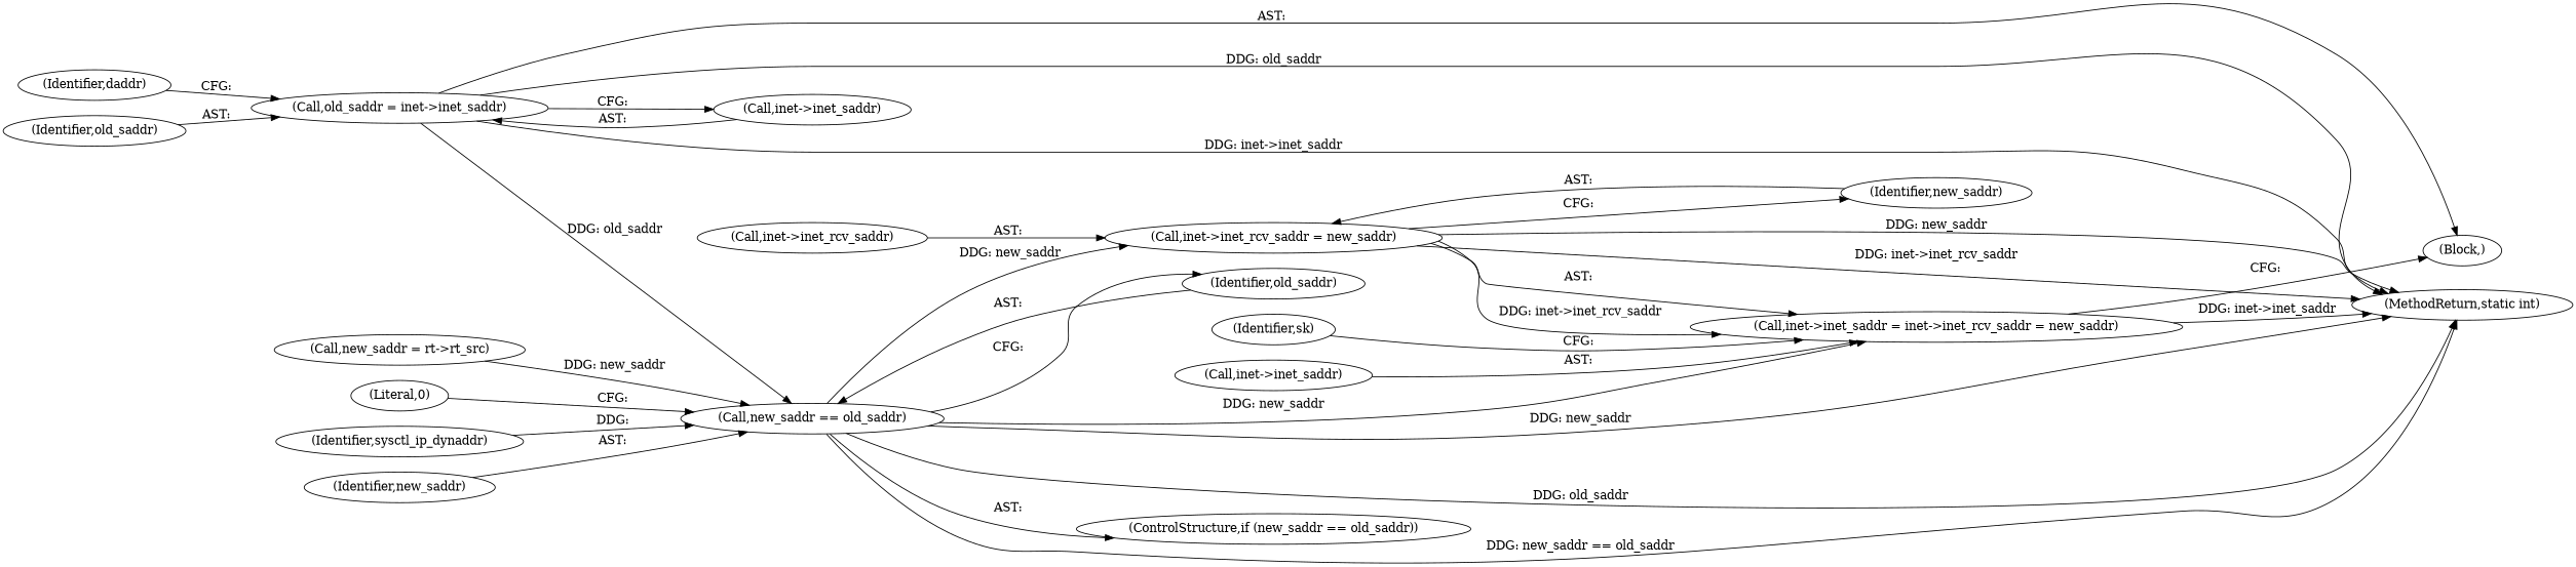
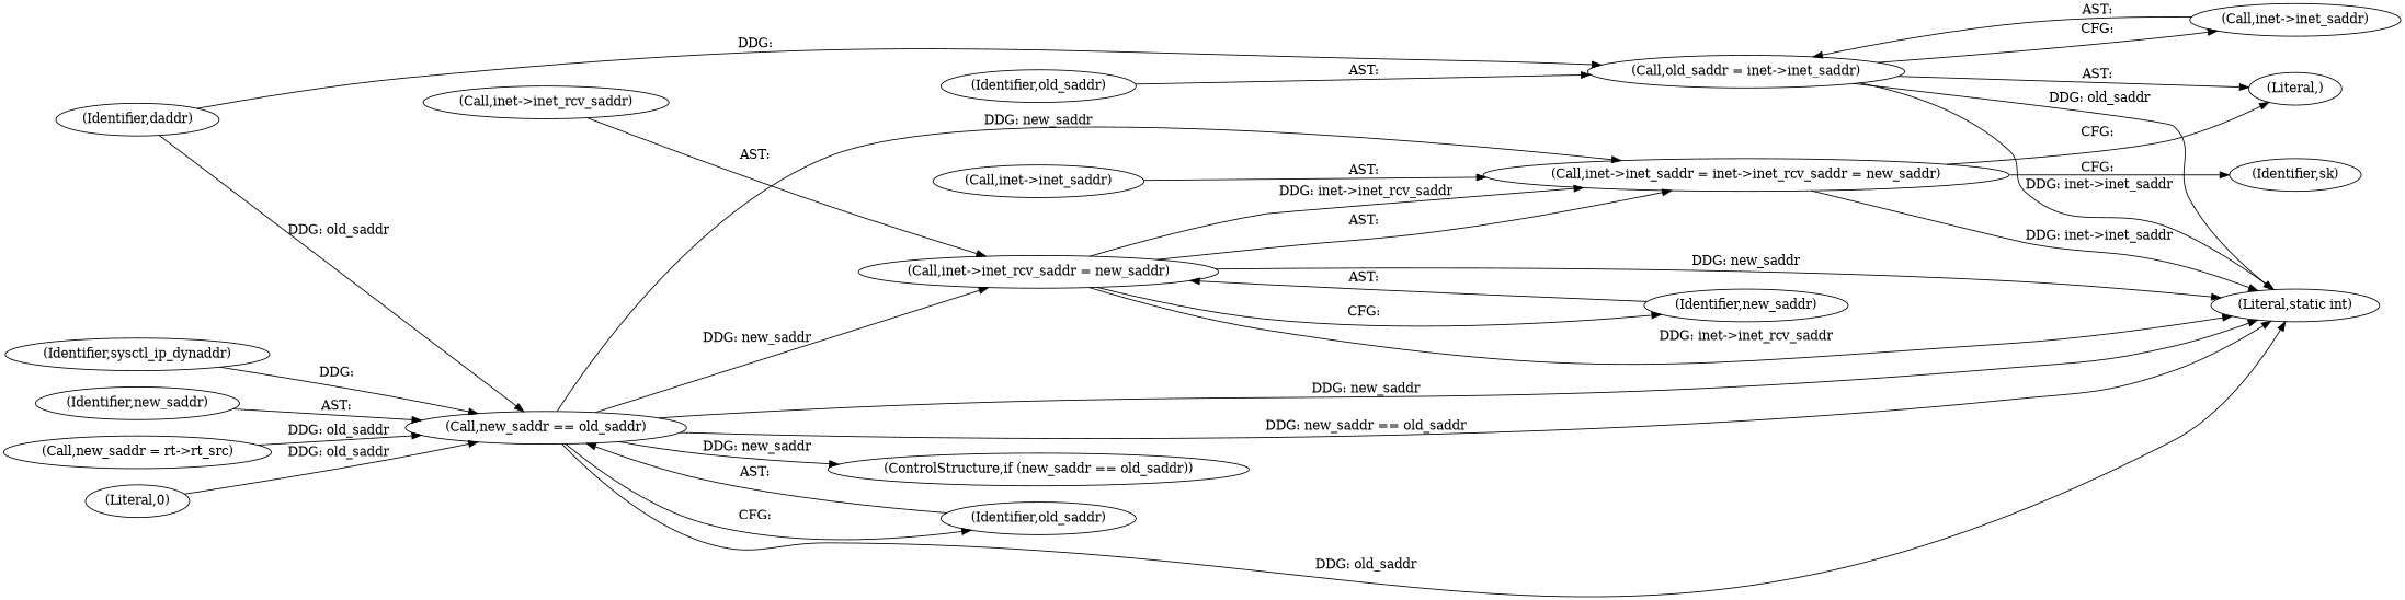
  digraph {
    rankdir=LR
    n1 [label="(Call,old_saddr = inet->inet_saddr)"]
    n2 [label="(Call,new_saddr == old_saddr)"]
    n3 [label="(Call,inet->inet_saddr)"]
-   n4 [label="(Block,)"]
-   n5 [label="(MethodReturn,static int)"]
+   n4 [label="(Literal,)"]
+   n5 [label="(Literal,static int)"]
    n6 [label="(Call,inet->inet_saddr = inet->inet_rcv_saddr = new_saddr)"]
    n7 [label="(Call,inet->inet_rcv_saddr = new_saddr)"]
    n8 [label="(Identifier,old_saddr)"]
    n9 [label="(ControlStructure,if (new_saddr == old_saddr))"]
    n10 [label="(Identifier,new_saddr)"]
    n11 [label="(Identifier,sk)"]
    n12 [label="(Call,new_saddr = rt->rt_src)"]
    n13 [label="(Call,inet->inet_saddr)"]
    n14 [label="(Literal,0)"]
    n15 [label="(Identifier,sysctl_ip_dynaddr)"]
    n16 [label="(Call,inet->inet_rcv_saddr)"]
    n17 [label="(Identifier,daddr)"]
    n18 [label="(Identifier,new_saddr)"]
    n19 [label="(Identifier,old_saddr)"]
-   n1 -> n2 [label="DDG: old_saddr"]
+   n17 -> n2 [label="DDG: old_saddr"]
    n1 -> n3 [label="CFG: "]
    n1 -> n4 [label="AST: "]
    n1 -> n5 [label="DDG: old_saddr"]
    n1 -> n5 [label="DDG: inet->inet_saddr"]
    n2 -> n5 [label="DDG: old_saddr"]
    n2 -> n5 [label="DDG: new_saddr"]
    n2 -> n5 [label="DDG: new_saddr == old_saddr"]
    n2 -> n6 [label="DDG: new_saddr"]
    n2 -> n7 [label="DDG: new_saddr"]
    n2 -> n8 [label="CFG: "]
-   n2 -> n9 [label="AST: "]
+   n2 -> n9 [label="DDG: new_saddr"]
    n3 -> n1 [label="AST: "]
    n6 -> n4 [label="CFG: "]
    n6 -> n5 [label="DDG: inet->inet_saddr"]
    n7 -> n5 [label="DDG: new_saddr"]
    n7 -> n5 [label="DDG: inet->inet_rcv_saddr"]
    n7 -> n6 [label="AST: "]
    n7 -> n6 [label="DDG: inet->inet_rcv_saddr"]
    n7 -> n10 [label="CFG: "]
    n8 -> n2 [label="AST: "]
    n10 -> n7 [label="AST: "]
-   n11 -> n6 [label="CFG: "]
-   n12 -> n2 [label="DDG: new_saddr"]
+   n6 -> n11 [label="CFG: "]
+   n12 -> n2 [label="DDG: old_saddr"]
    n13 -> n6 [label="AST: "]
-   n14 -> n2 [label="CFG: "]
+   n14 -> n2 [label="DDG: old_saddr"]
    n15 -> n2 [label="DDG: "]
    n16 -> n7 [label="AST: "]
-   n17 -> n1 [label="CFG: "]
+   n17 -> n1 [label="DDG: "]
    n18 -> n2 [label="AST: "]
    n19 -> n1 [label="AST: "]
  }
